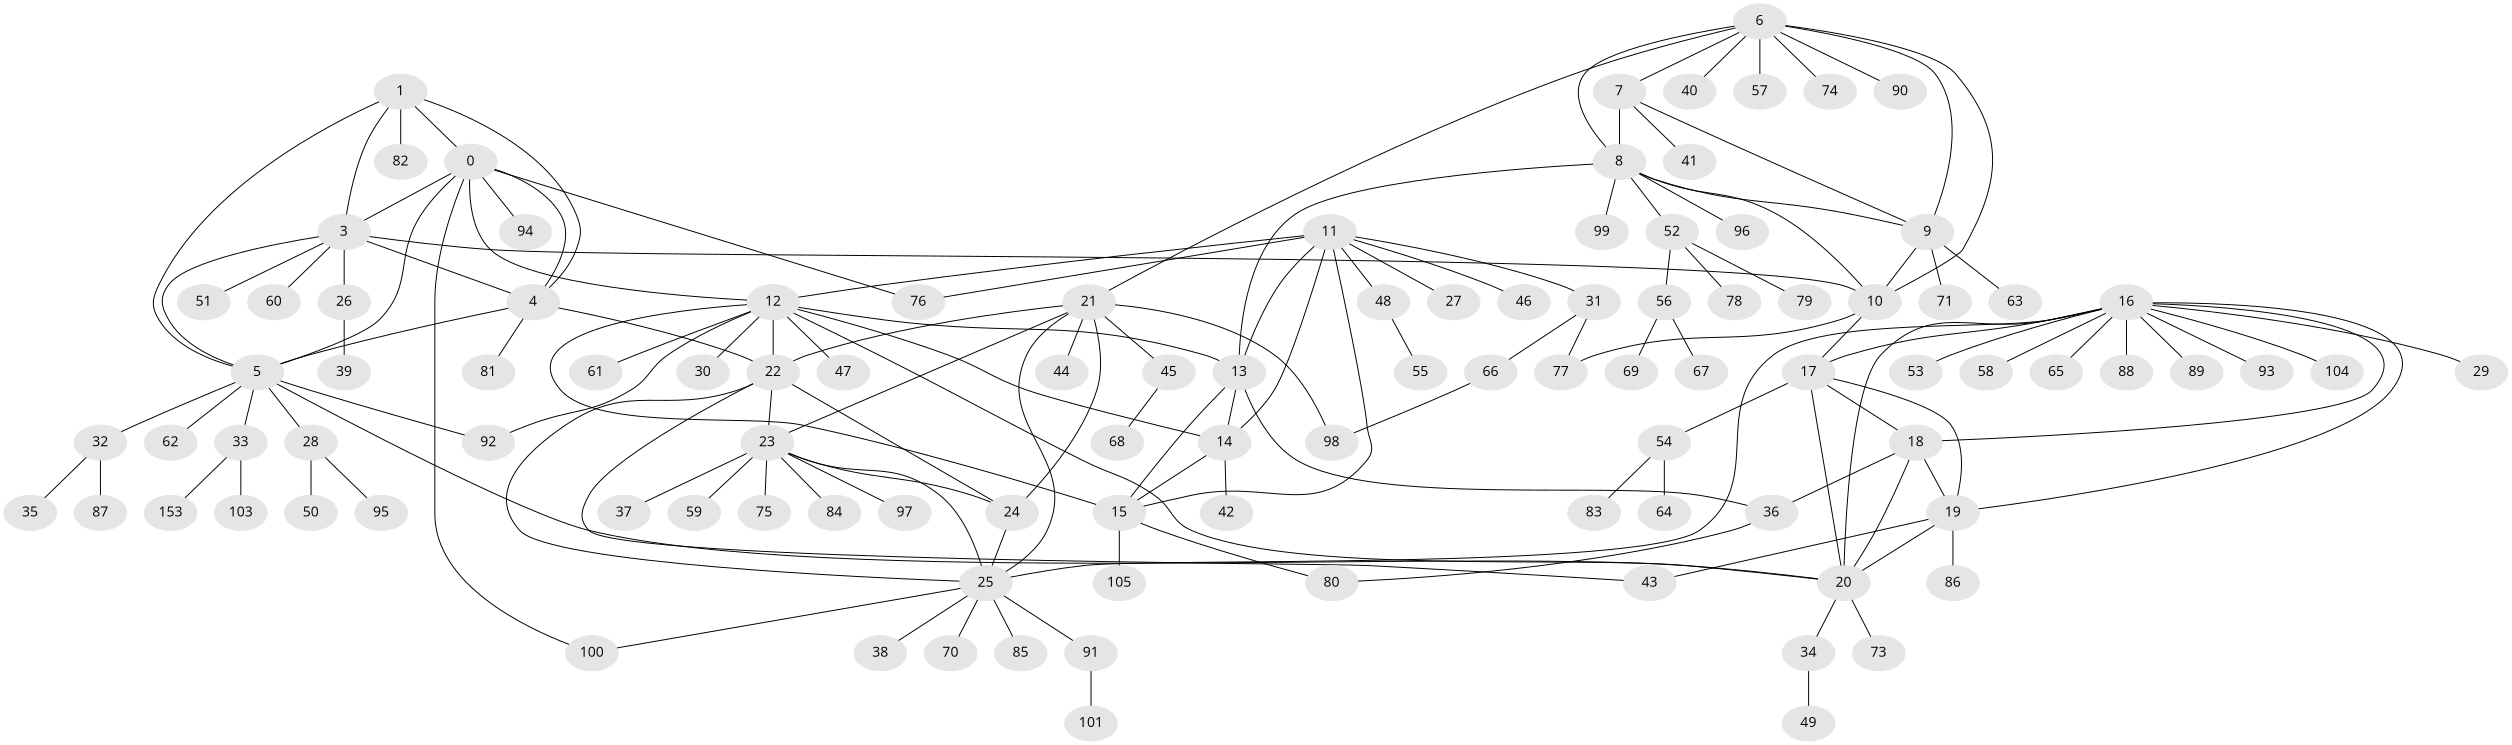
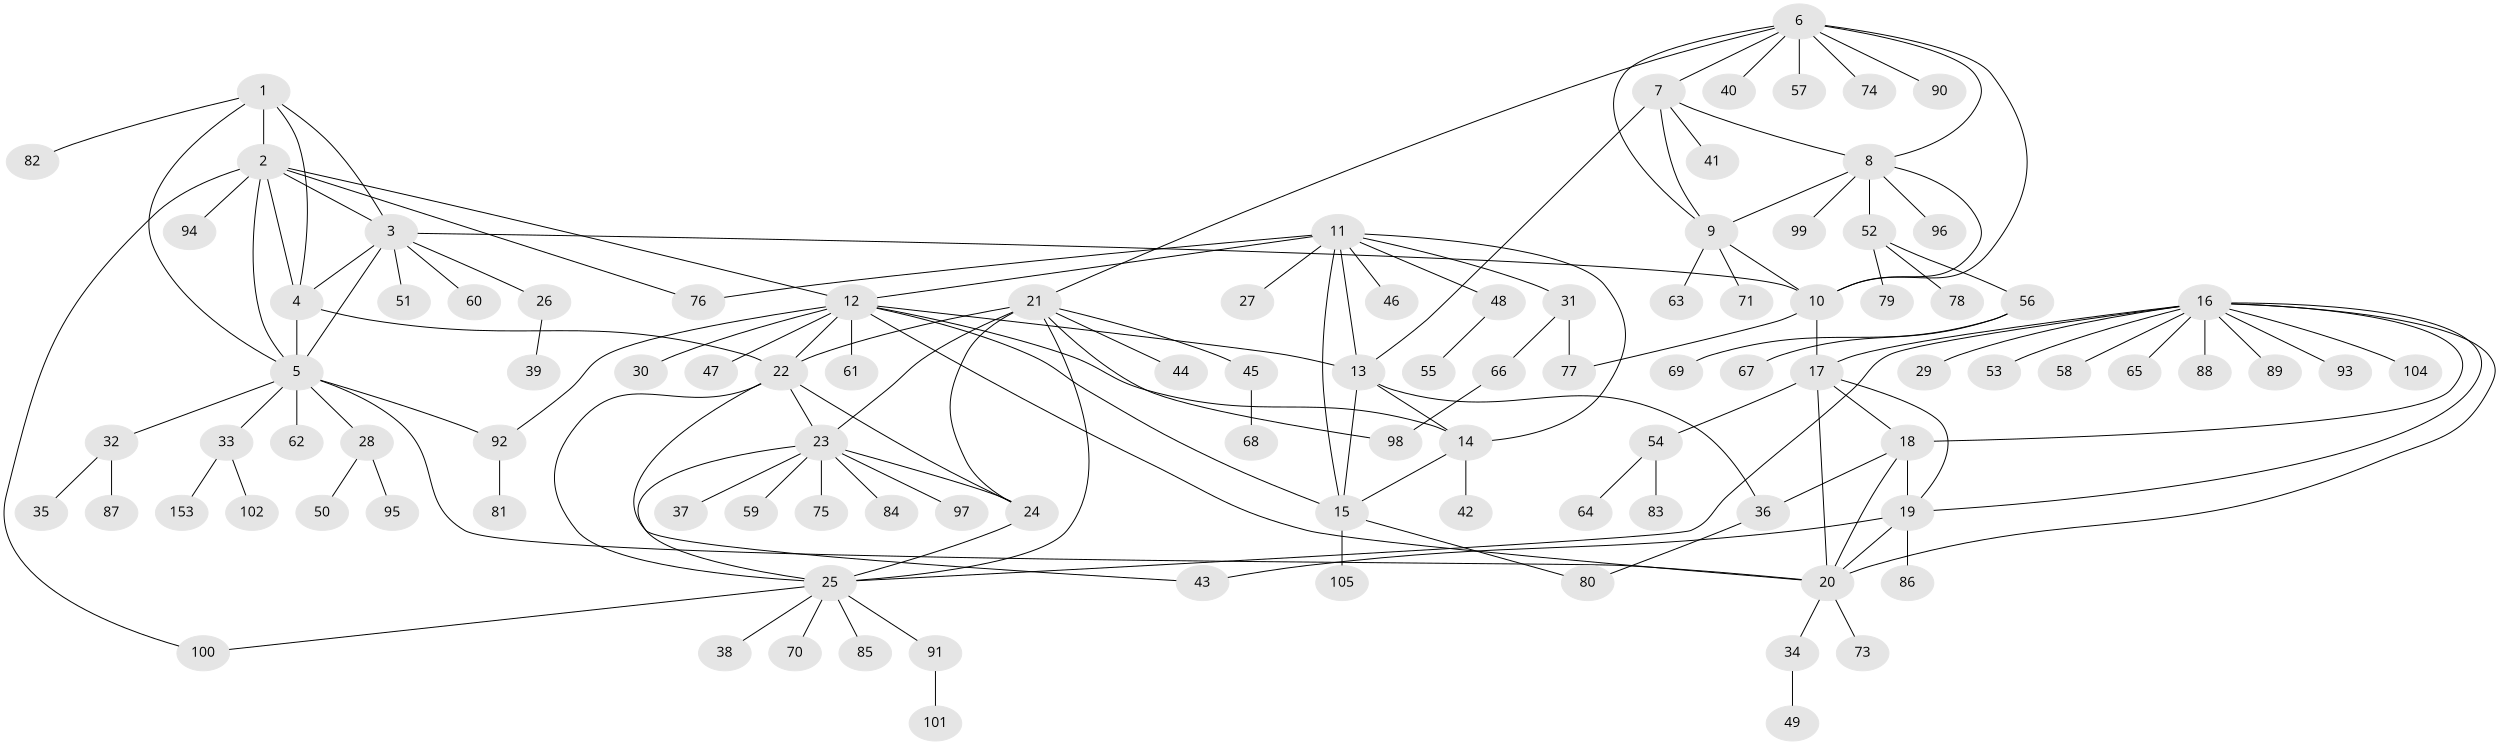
  graph {
    fontname="Open Sans"
    node [color=gray90 fontname="Open Sans" style=filled]
    edge [fontname="Open Sans"]
    1
-   2 [label=0]
+   2
    3
    4
    5
    82
    12
    76
    94
    100
    10
    26
    51
    60
    22
    81
    20
    28
    32
    33
    62
    92
    13
    14
    15
    30
    47
    61
    17
    77
    39
    25
    43
    23
    24
    34
    73
    50
    95
    35
    87
-   102 [label=103]
+   102
    n43 [label=153]
    6
    7
    8
    9
    21
    40
    57
    74
    90
    41
    52
    96
    99
    63
    71
    44
    45
    98
    36
    56
    78
    79
    18
    19
    54
    11
    27
    31
    46
    48
    42
    80
    105
    66
    55
    16
    29
    53
    58
    65
    88
    89
    93
    104
    86
    38
    70
    85
    91
    64
    83
    49
    37
    59
    75
    84
    97
    68
    101
    67
    69
    1 -- 2
    1 -- 3
    1 -- 4
    1 -- 5
    1 -- 82
    2 -- 3
    2 -- 4
    2 -- 5
    2 -- 12
    2 -- 76
    2 -- 94
    2 -- 100
    3 -- 4
    3 -- 5
    3 -- 10
    3 -- 26
    3 -- 51
    3 -- 60
    4 -- 5
    4 -- 22
-   4 -- 81
+   92 -- 81
    5 -- 20
    5 -- 28
    5 -- 32
    5 -- 33
    5 -- 62
    5 -- 92
    12 -- 22
    12 -- 20
    12 -- 92
    12 -- 13
    12 -- 14
    12 -- 15
    12 -- 30
    12 -- 47
    12 -- 61
    10 -- 17
    10 -- 77
    26 -- 39
    22 -- 25
    22 -- 43
    22 -- 23
    22 -- 24
    20 -- 34
    20 -- 73
    28 -- 50
    28 -- 95
    32 -- 35
    32 -- 87
    33 -- 102
    33 -- n43
    13 -- 14
    13 -- 15
    13 -- 36
    14 -- 15
    14 -- 42
    15 -- 80
    15 -- 105
    17 -- 20
    17 -- 18
    17 -- 19
    17 -- 54
    25 -- 100
    25 -- 38
    25 -- 70
    25 -- 85
    25 -- 91
    23 -- 25
    23 -- 24
    23 -- 37
    23 -- 59
    23 -- 75
    23 -- 84
    23 -- 97
    24 -- 25
    34 -- 49
    6 -- 10
    6 -- 7
    6 -- 8
    6 -- 9
    6 -- 21
    6 -- 40
    6 -- 57
    6 -- 74
    6 -- 90
    7 -- 8
    7 -- 9
    7 -- 41
    8 -- 10
-   8 -- 13
+   7 -- 13
    8 -- 9
    8 -- 52
    8 -- 96
    8 -- 99
    9 -- 10
    9 -- 63
    9 -- 71
    21 -- 22
    21 -- 25
    21 -- 23
    21 -- 24
    21 -- 44
    21 -- 45
    21 -- 98
    52 -- 56
    52 -- 78
    52 -- 79
    45 -- 68
    36 -- 80
    56 -- 67
    56 -- 69
    18 -- 20
    18 -- 36
    18 -- 19
    19 -- 20
    19 -- 43
    19 -- 86
    54 -- 64
    54 -- 83
    11 -- 12
    11 -- 76
    11 -- 13
    11 -- 14
    11 -- 15
    11 -- 27
    11 -- 31
    11 -- 46
    11 -- 48
    31 -- 77
    31 -- 66
    48 -- 55
    66 -- 98
    16 -- 20
    16 -- 17
    16 -- 25
    16 -- 18
    16 -- 19
    16 -- 29
    16 -- 53
    16 -- 58
    16 -- 65
    16 -- 88
    16 -- 89
    16 -- 93
    16 -- 104
    91 -- 101
  }
